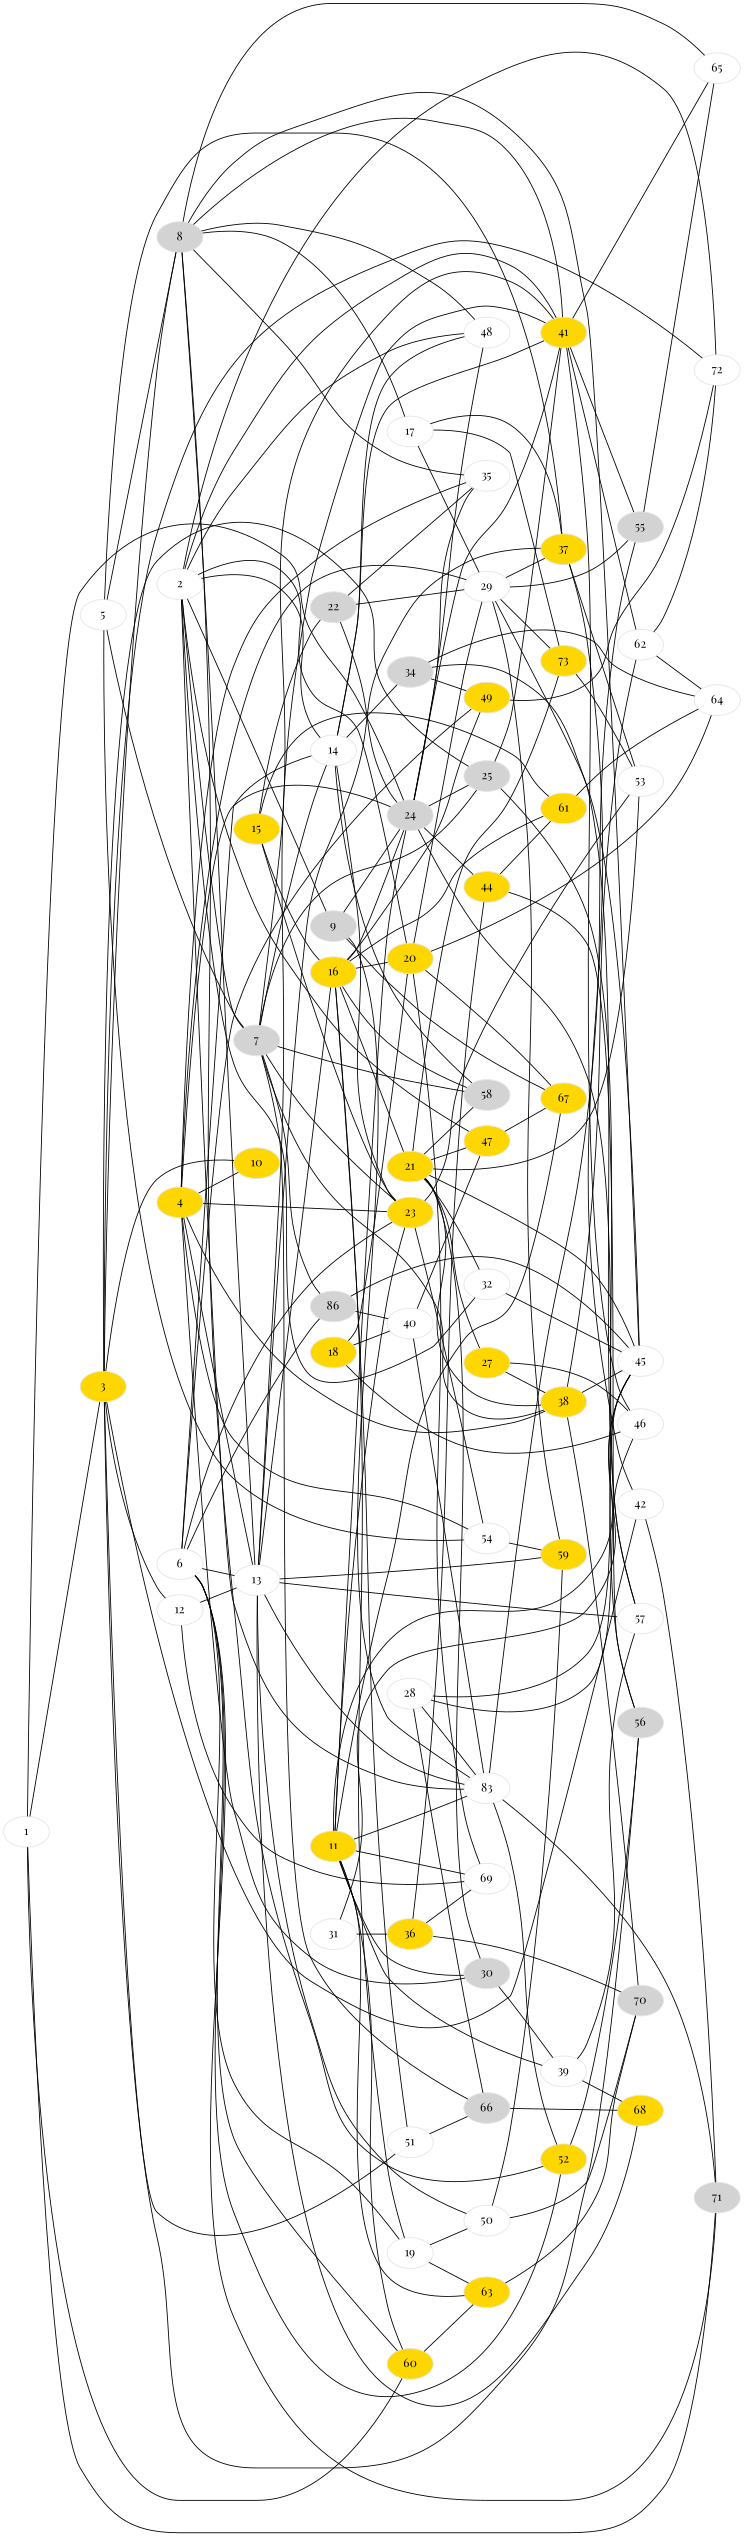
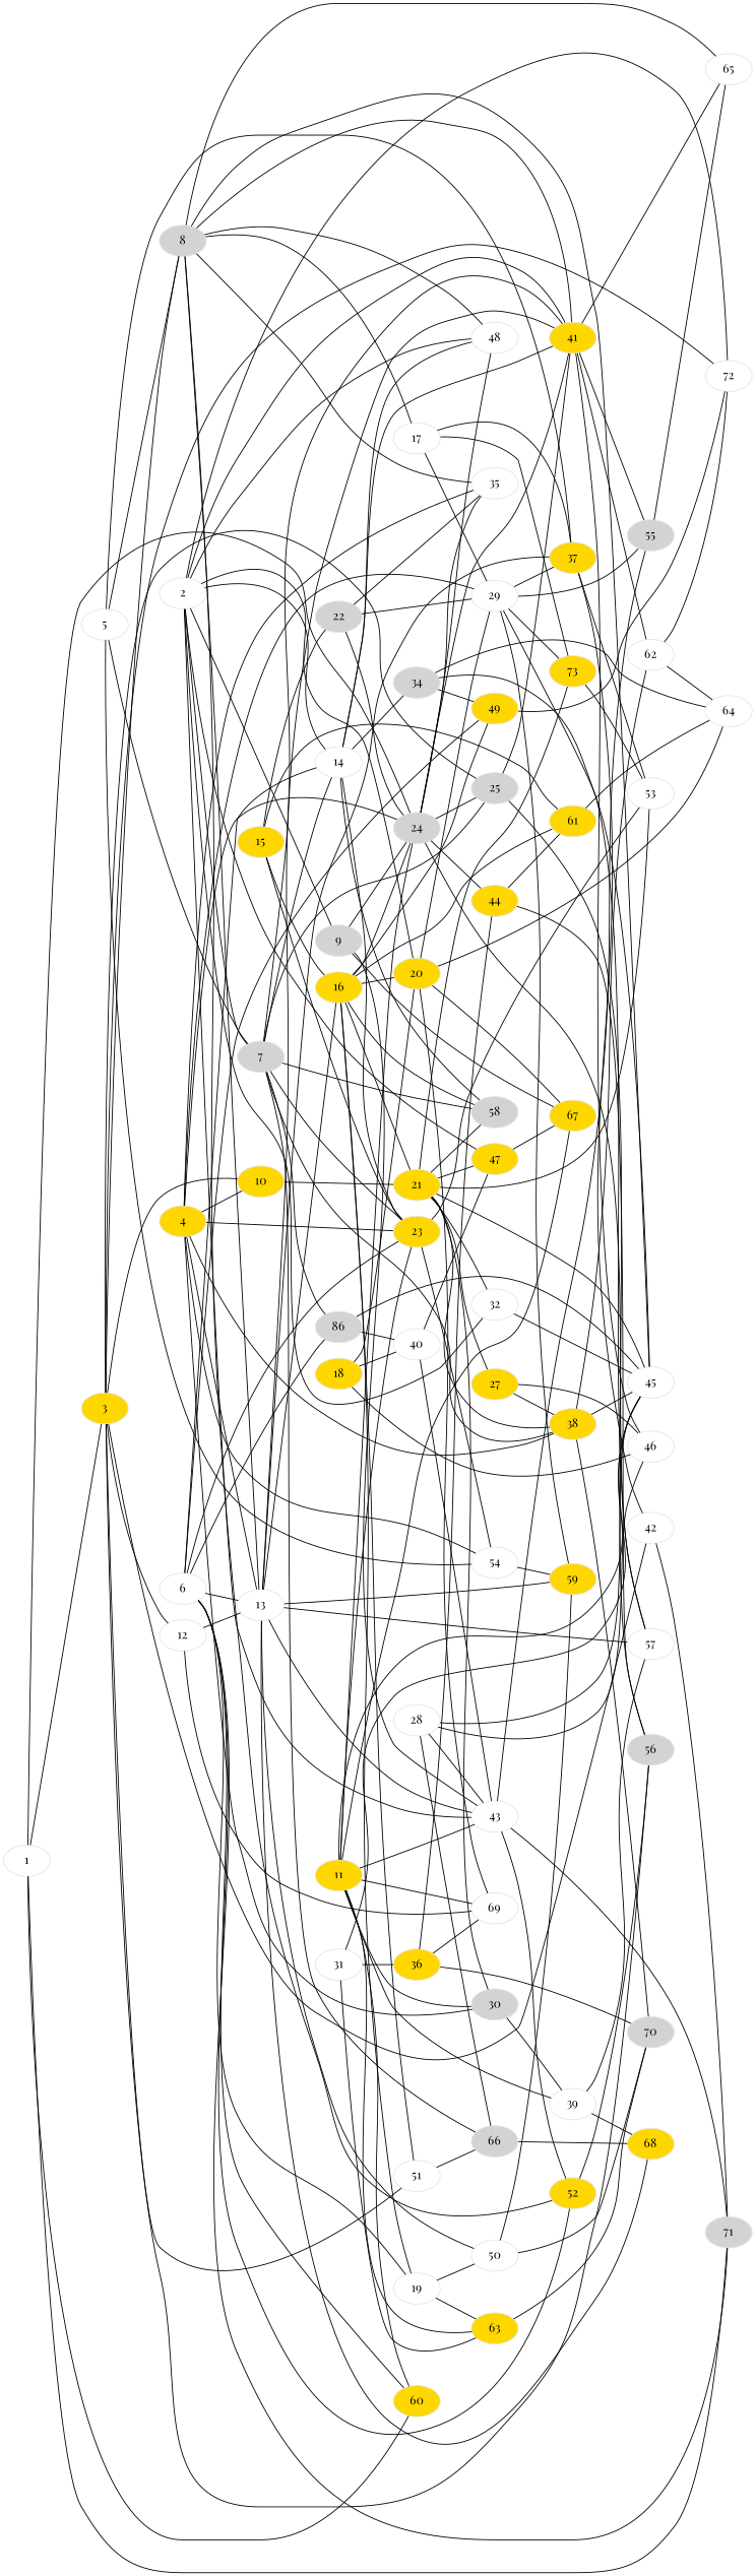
  graph {
    fontname="Playfair Display"
    rankdir=LR
    node [color=gray90 fillcolor=white fontname="Playfair Display" style=filled]
    edge [fontname="Playfair Display" weight=1.0]
    3 [fillcolor=gold]
    1
    24 [fillcolor=lightgrey]
    60 [fillcolor=gold]
    71 [fillcolor=lightgrey]
    72
    8 [fillcolor=lightgrey]
    10 [fillcolor=gold]
    12
    25 [fillcolor=lightgrey]
    42
    51
    56 [fillcolor=lightgrey]
    41 [fillcolor=gold]
    48
    35
    44 [fillcolor=gold]
    7 [fillcolor=lightgrey]
    2
    9 [fillcolor=lightgrey]
    14
    20 [fillcolor=gold]
    32
-   43 [label=83]
+   43
    47 [fillcolor=gold]
    23 [fillcolor=gold]
    38 [fillcolor=gold]
    n28 [fillcolor=lightgrey label=86]
    58 [fillcolor=lightgrey]
    66 [fillcolor=lightgrey]
    67 [fillcolor=gold]
    34 [fillcolor=lightgrey]
    29
    69
    64
    45
    65
    46
    55 [fillcolor=lightgrey]
    62
    52 [fillcolor=gold]
    13
    17
    21 [fillcolor=gold]
    57
    4 [fillcolor=gold]
    30 [fillcolor=lightgrey]
    54
    37 [fillcolor=gold]
    68 [fillcolor=gold]
    16 [fillcolor=gold]
    50
    59 [fillcolor=gold]
    53
    n55 [fillcolor=gold label=73]
    39
    70 [fillcolor=lightgrey]
    5
    6
    19
    49 [fillcolor=gold]
    63 [fillcolor=gold]
    40
    27 [fillcolor=gold]
    11 [fillcolor=gold]
    61 [fillcolor=gold]
    15 [fillcolor=gold]
    22 [fillcolor=lightgrey]
    18 [fillcolor=gold]
    28
    31
    36 [fillcolor=gold]
    3 -- 72
    3 -- 8
    3 -- 10
    3 -- 12
    3 -- 25 [weight=3.0]
    3 -- 42
    3 -- 51 [weight=2.0]
    3 -- 56
    1 -- 3
    1 -- 24
    1 -- 60
    1 -- 71
    24 -- 25
    24 -- 56
    24 -- 41
    24 -- 48
    24 -- 35
    24 -- 44
    8 -- 41
    8 -- 48
    8 -- 35
    8 -- 45
    8 -- 65
    8 -- 52
    8 -- 13
    8 -- 17
+   10 -- 21
    12 -- 69
    12 -- 13
    25 -- 41
    25 -- 57
    42 -- 71
    51 -- 66
    41 -- 65 [weight=2.0]
    41 -- 46
    41 -- 55
    41 -- 62
    44 -- 56
    44 -- 61
    7 -- 25 [weight=2.0]
    7 -- 41
    7 -- 14 [weight=2.0]
    7 -- 23
    7 -- 38
    7 -- n28
    7 -- 58
    7 -- 66
    2 -- 72
    2 -- 41
    2 -- 48
    2 -- 7
    2 -- 9
    2 -- 14
    2 -- 20
    2 -- 32
    2 -- 43
    2 -- 47
    9 -- 24
    9 -- 43
    9 -- 67
    14 -- 41
    14 -- 48
    14 -- 23
    14 -- 58
    14 -- 34
    20 -- 67
    20 -- 29
    20 -- 69
    20 -- 64
    32 -- 45
    43 -- 71
    43 -- 55
    43 -- 52
    47 -- 67
    23 -- 54
    23 -- 53
    38 -- 45
    38 -- 62
    38 -- 70
    n28 -- 45
    n28 -- 40
    66 -- 68
    34 -- 64
    34 -- 45
    34 -- 49
    29 -- 55
    29 -- 57
    29 -- 37 [weight=2.0]
    29 -- 59
    29 -- n55
    55 -- 65
    62 -- 72
    62 -- 64
    52 -- 56
    13 -- 41
    13 -- 43
    13 -- 57
    13 -- 37
    13 -- 68
    13 -- 16
    13 -- 50
    13 -- 59
    17 -- 29
    17 -- 37
    17 -- n55
    21 -- 32 [weight=2.0]
    21 -- 47
    21 -- 38
    21 -- 58
    21 -- 45
    21 -- 30
    21 -- 53
    21 -- n55
    21 -- 27
    4 -- 24
    4 -- 10
    4 -- 35
    4 -- 23
    4 -- 38
    4 -- 29 [weight=3.0]
    4 -- 13
    4 -- 30
    4 -- 54
    30 -- 39
    54 -- 59
    37 -- 42 [weight=2.0]
    37 -- 53
    16 -- 24
    16 -- 51
    16 -- 20 [weight=3.0]
    16 -- 58
    16 -- 21
    16 -- 19
    16 -- 49
    16 -- 61
    50 -- 59
    50 -- 70
    n55 -- 53
    39 -- 57
    39 -- 68
    5 -- 8
    5 -- 7
    5 -- 54
    5 -- 37
    6 -- 60
    6 -- 71
    6 -- 14 [weight=2.0]
    6 -- 23
    6 -- n28
    6 -- 52
    6 -- 13 [weight=2.0]
    6 -- 19
    6 -- 49
    19 -- 50
    19 -- 63
    49 -- 72
    63 -- 70
    40 -- 43
    40 -- 47
    27 -- 38 [weight=2.0]
    27 -- 46
    11 -- 24
    11 -- 60 [weight=2.0]
    11 -- 43 [weight=2.0]
    11 -- 23
    11 -- 67
    11 -- 69
    11 -- 45
    11 -- 30
    11 -- 39
    11 -- 63
    61 -- 64
    15 -- 23
    15 -- 16
    15 -- 61
    15 -- 22
    22 -- 24
    22 -- 35
    22 -- 29
    18 -- 20 [weight=2.0]
    18 -- 46
    18 -- 40
    28 -- 43
    28 -- 66
    28 -- 45
    28 -- 46
    31 -- 45 [weight=2.0]
-   60 -- 63
+   31 -- 63
    31 -- 36
    36 -- 44
    36 -- 69
    36 -- 70
  }
